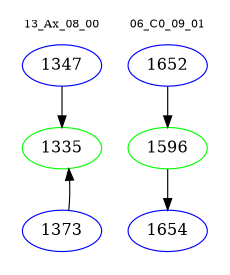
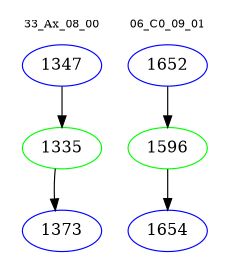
  digraph {
    node [color=blue]
    edge [color=black]
    n1 [label=1347]
    n2 [color=green label=1335]
    n3 [label=1373]
    n4 [label=1652]
    n5 [color=green label=1596]
    n6 [label=1654]
    subgraph cluster_1 {
      color=white
      fontsize=10
-     label="13_Ax_08_00"
+     label="33_Ax_08_00"
      n1
      n2
      n3
    }
    subgraph cluster_2 {
      color=white
      fontsize=10
      label="06_C0_09_01"
      n4
      n5
      n6
    }
    n1 -> n2
-   n3 -> n2
+   n2 -> n3
    n4 -> n5
    n5 -> n6
  }
